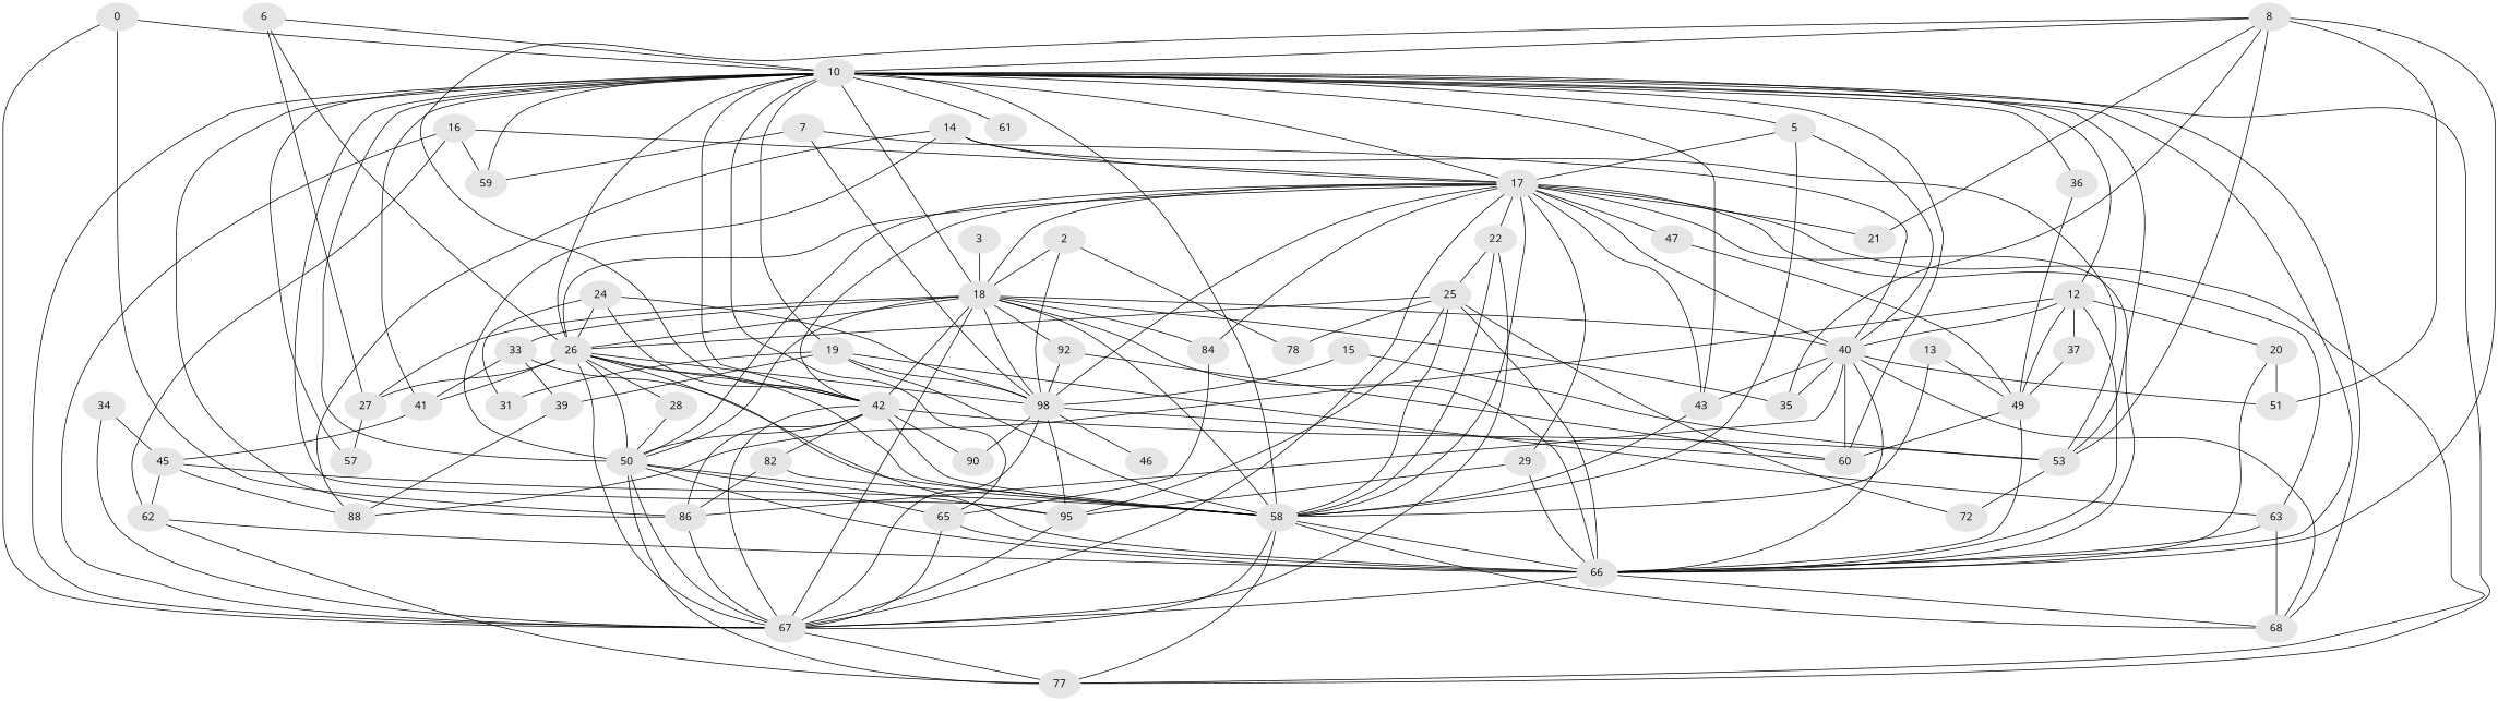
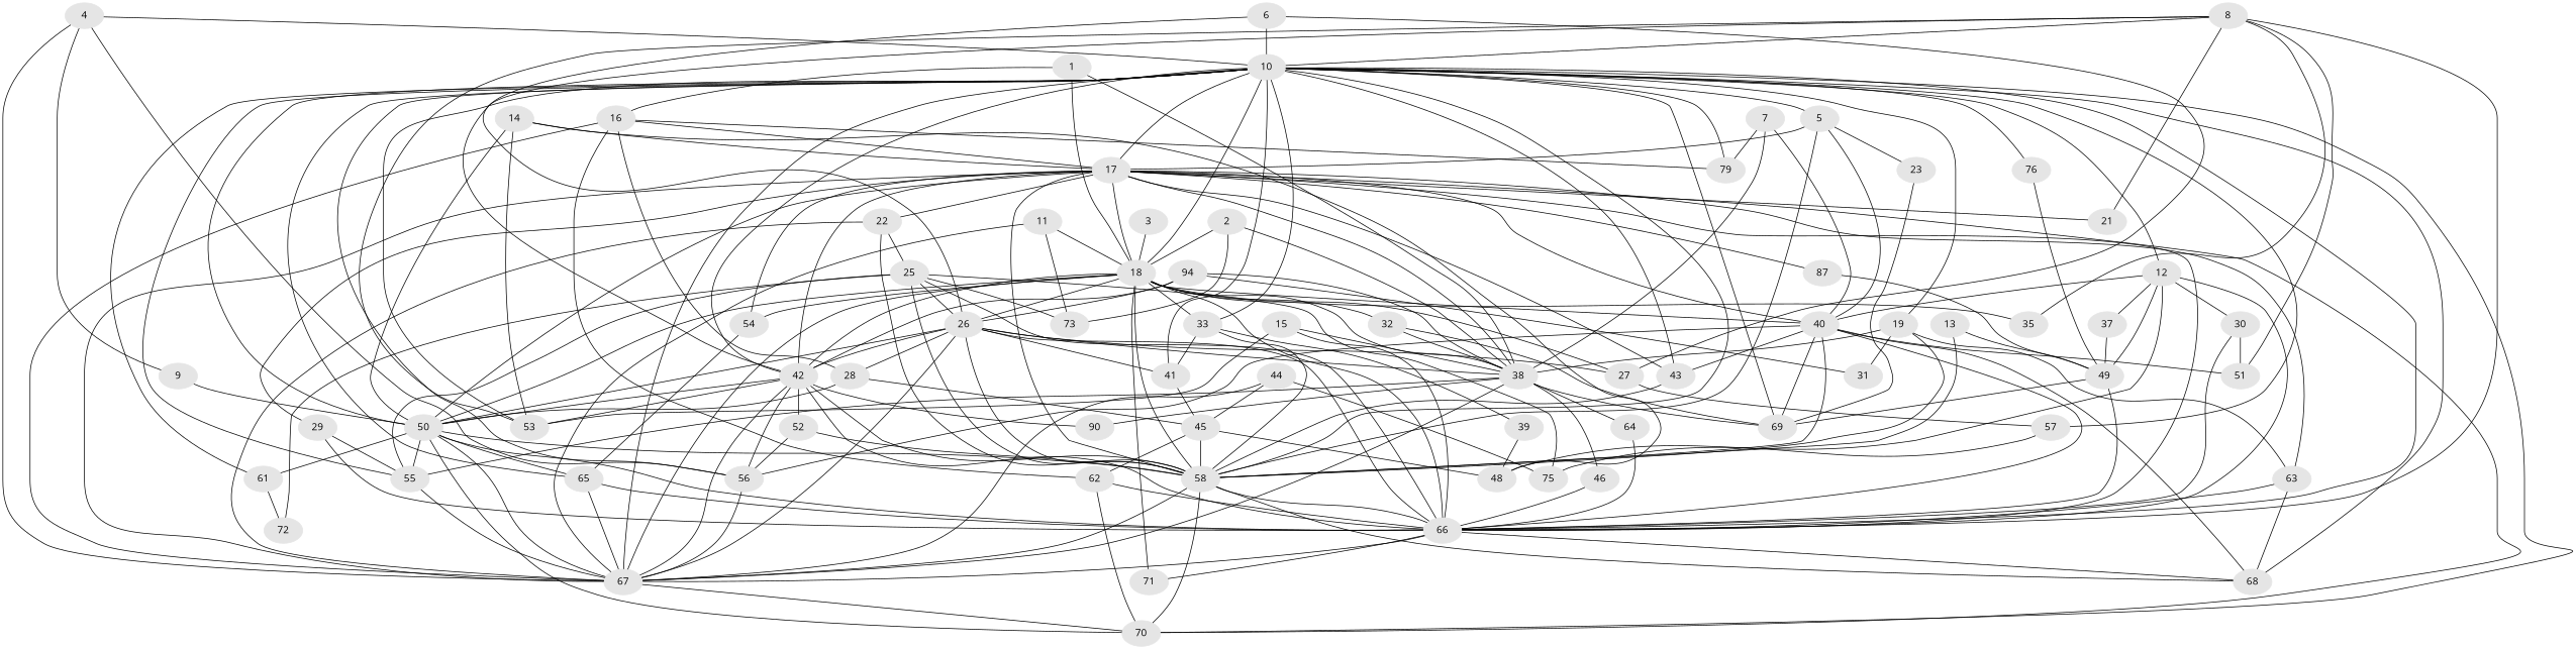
  graph {
    fontname="Open Sans"
    node [color=gray90 fontname="Open Sans" style=filled]
    edge [fontname="Open Sans" weight=1.0]
+   1
    16
    18
-   38 [label=98]
+   38
    67
    17
-   59
+   59 [label=79]
    28
    62
    40
    58
    26
    27
    35
    42
    66
    50
-   54 [label=84]
-   32 [label=92]
+   54
+   32
    33
-   55 [label=95]
-   69 [label=60]
+   71
+   55
+   69
    46
    n25 [label=90]
+   64
    2
-   73 [label=78]
+   73
    3
-   4 [label=0]
+   4
+   9
    10
-   56 [label=86]
+   56
    5
    53
    12
    19
-   36
+   36 [label=76]
    41
    43
    57
    61
    65
    68
-   70 [label=77]
+   70
+   23
    21
    22
    29
-   47
+   47 [label=87]
    63
    51
    6
    7
    8
-   52 [label=82]
-   30 [label=20]
+   52
+   30
    37
-   48 [label=88]
+   48
    49
    31
    39
    45
+   75
    72
+   11
    13
    14
    15
    25
-   24
-   44 [label=34]
+   24 [label=94]
+   44
+   1 -- 16
+   1 -- 18
+   1 -- 38
    16 -- 67
    16 -- 17
    16 -- 59
+   16 -- 28
    16 -- 62
    18 -- 38
    18 -- 67
    18 -- 40
    18 -- 58 [weight=2.0]
    18 -- 26
    18 -- 27
    18 -- 35
    18 -- 42
    18 -- 66
    18 -- 50 [weight=2.0]
    18 -- 54
    18 -- 32
    18 -- 33
+   18 -- 71
    38 -- 67
    38 -- 55
    38 -- 69
    38 -- 46
    38 -- n25
+   38 -- 64
    67 -- 70
    17 -- 18
    17 -- 38
    17 -- 67
    17 -- 40
    17 -- 58 [weight=2.0]
-   17 -- 26
    17 -- 42
    17 -- 66
    17 -- 50 [weight=2.0]
    17 -- 54
    17 -- 43 [weight=2.0]
    17 -- 70
    17 -- 21
    17 -- 22
    17 -- 29
    17 -- 47
    17 -- 63
    28 -- 50 [weight=2.0]
+   28 -- 45
    62 -- 66
    62 -- 70
-   40 -- 35
+   40 -- 58
    40 -- 66
    40 -- 69
    40 -- 56
    40 -- 43
    40 -- 68
    40 -- 51
    58 -- 67
    58 -- 66
    58 -- 68
    58 -- 70
    26 -- 38 [weight=2.0]
    26 -- 67
    26 -- 28
    26 -- 58
    26 -- 27
    26 -- 42
    26 -- 66 [weight=2.0]
    26 -- 50 [weight=2.0]
    26 -- 41
    27 -- 57
    42 -- 67
    42 -- 58 [weight=2.0]
+   42 -- 66
    42 -- 50 [weight=2.0]
    42 -- n25 [weight=2.0]
    42 -- 56
    42 -- 53
    42 -- 52
    66 -- 67
+   66 -- 71
    66 -- 68
    50 -- 67 [weight=2.0]
+   50 -- 58 [weight=2.0]
    50 -- 66 [weight=4.0]
    50 -- 55
+   50 -- 61
    50 -- 65
    50 -- 70
    54 -- 65
    32 -- 38
    32 -- 69
    33 -- 58
    33 -- 41
    33 -- 39
    55 -- 67
+   46 -- 66
+   64 -- 66
    2 -- 18
    2 -- 38
    2 -- 73
    3 -- 18
    4 -- 67
+   4 -- 9
    4 -- 10
    4 -- 56
+   9 -- 50 [weight=2.0]
    10 -- 18 [weight=2.0]
    10 -- 67
    10 -- 17
    10 -- 59
    10 -- 58
-   10 -- 26
+   10 -- 33
    10 -- 42 [weight=2.0]
    10 -- 66 [weight=2.0]
    10 -- 50 [weight=2.0]
    10 -- 55
    10 -- 69
    10 -- 56
    10 -- 5
    10 -- 53
    10 -- 12
    10 -- 19
    10 -- 36
    10 -- 41
    10 -- 43
    10 -- 57
    10 -- 61
    10 -- 65 [weight=2.0]
    10 -- 68
    10 -- 70
    56 -- 67
    5 -- 17
    5 -- 40
    5 -- 58
+   5 -- 23
    12 -- 40
    12 -- 66
    12 -- 30
    12 -- 37
    12 -- 48
    12 -- 49
    19 -- 38
    19 -- 58
    19 -- 63
    19 -- 31
-   19 -- 39
    36 -- 49
    41 -- 45
    43 -- 58
-   53 -- 72
+   57 -- 75
+   61 -- 72
    65 -- 67
    65 -- 66
+   23 -- 69
    22 -- 67
    22 -- 58
    22 -- 25
    29 -- 66
    29 -- 55
    47 -- 49
    63 -- 66
    63 -- 68
    6 -- 26
    6 -- 27
    6 -- 10
    7 -- 38
    7 -- 59
    7 -- 40
    8 -- 35
    8 -- 42
    8 -- 66
    8 -- 10
    8 -- 53
    8 -- 21
    8 -- 51
    52 -- 58
    52 -- 56
    30 -- 66 [weight=2.0]
    30 -- 51
    37 -- 49
    49 -- 66
    49 -- 69
    39 -- 48
    45 -- 62
    45 -- 58
    45 -- 48
+   11 -- 18 [weight=2.0]
+   11 -- 67
+   11 -- 73
    13 -- 58
    13 -- 49
    14 -- 17
    14 -- 50
    14 -- 53
    14 -- 48
    15 -- 38
+   15 -- 66
    15 -- 53
    25 -- 58
    25 -- 26
    25 -- 66
    25 -- 55
    25 -- 73
+   25 -- 75
    25 -- 72
    24 -- 38
    24 -- 26
    24 -- 42
    24 -- 31
    44 -- 67
    44 -- 45
+   44 -- 75
  }
